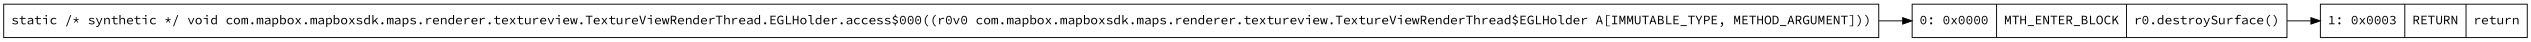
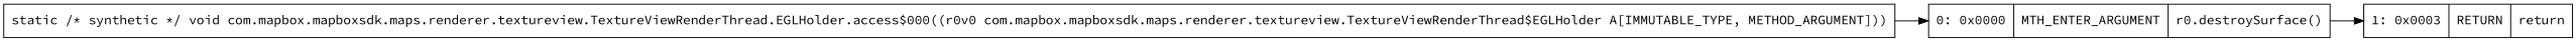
  digraph {
    rankdir=LR
    fontname="Source Code Pro"
    node [shape=record fontname="Source Code Pro"]
    edge [fontname="Source Code Pro"]
-   n1 [label="{0\:\ 0x0000|MTH_ENTER_BLOCK\l|r0.destroySurface()\l}"]
+   n1 [label="{0\:\ 0x0000|MTH_ENTER_ARGUMENT\l|r0.destroySurface()\l}"]
    n2 [label="{1\:\ 0x0003|RETURN\l|return\l}"]
    n3 [label="{static \/* synthetic *\/ void com.mapbox.mapboxsdk.maps.renderer.textureview.TextureViewRenderThread.EGLHolder.access$000((r0v0 com.mapbox.mapboxsdk.maps.renderer.textureview.TextureViewRenderThread$EGLHolder A[IMMUTABLE_TYPE, METHOD_ARGUMENT])) }"]
    n1 -> n2
    n3 -> n1
  }
